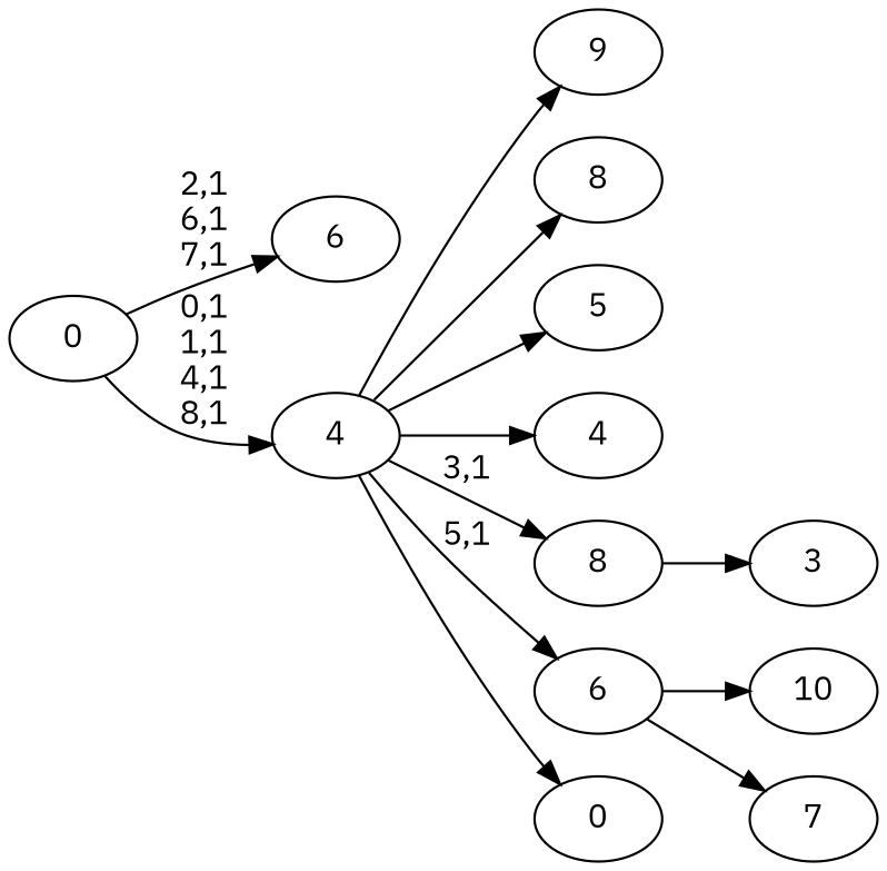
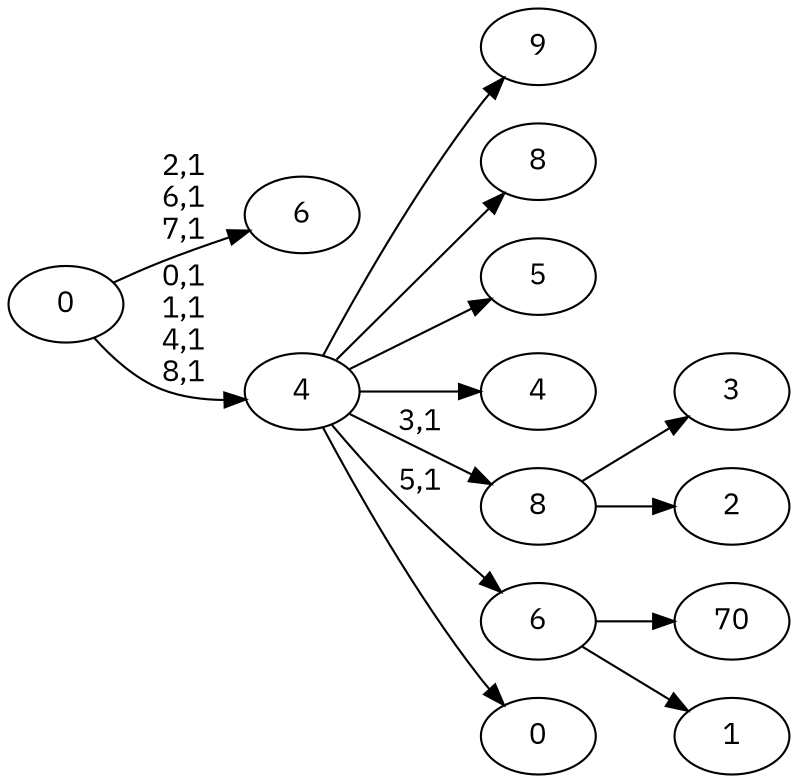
  digraph {
    fontname="IBM Plex Sans"
    rankdir=LR
    node [fontname="IBM Plex Sans"]
    edge [fontname="IBM Plex Sans"]
-   n1 [label=10]
+   n1 [label=70]
    n2 [label=9]
    n3 [label=8]
    n4 [label=6]
    n5 [label=5]
    n6 [label=4]
    n7 [label=3]
+   n8 [label=2]
    8
-   n10 [label=7]
+   n10 [label=1]
    6
    n12 [label=0]
    4
    0
    8 -> n7
+   8 -> n8
    6 -> n1
    6 -> n10
    4 -> n2
    4 -> n3
    4 -> n5
    4 -> n6
    4 -> 8 [label="3,1"]
    4 -> 6 [label="5,1"]
    4 -> n12
    0 -> n4 [label="2,1\n6,1\n7,1"]
    0 -> 4 [label="0,1\n1,1\n4,1\n8,1"]
  }
